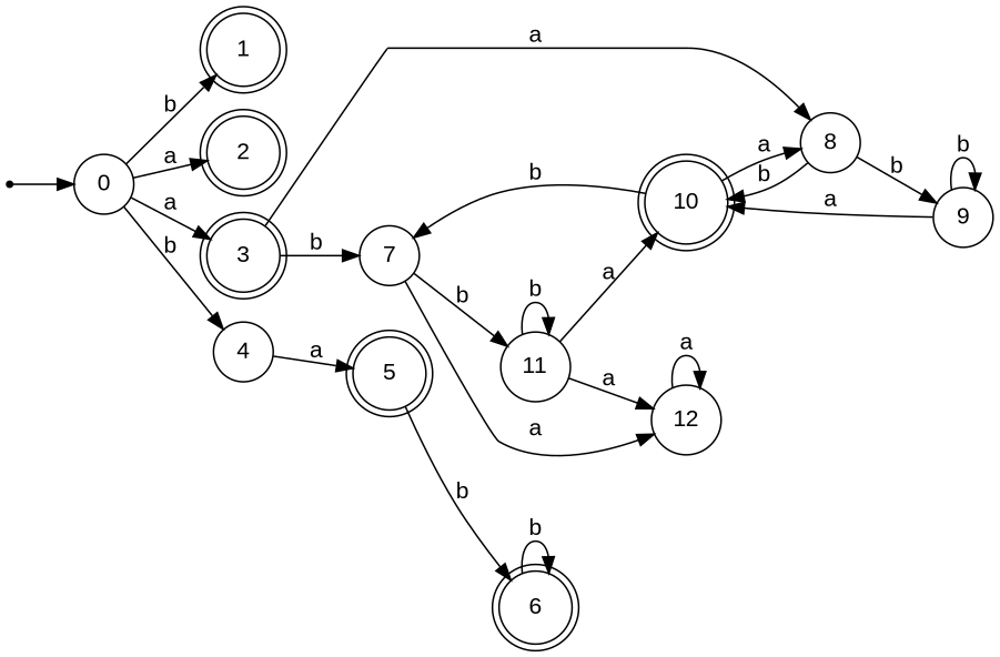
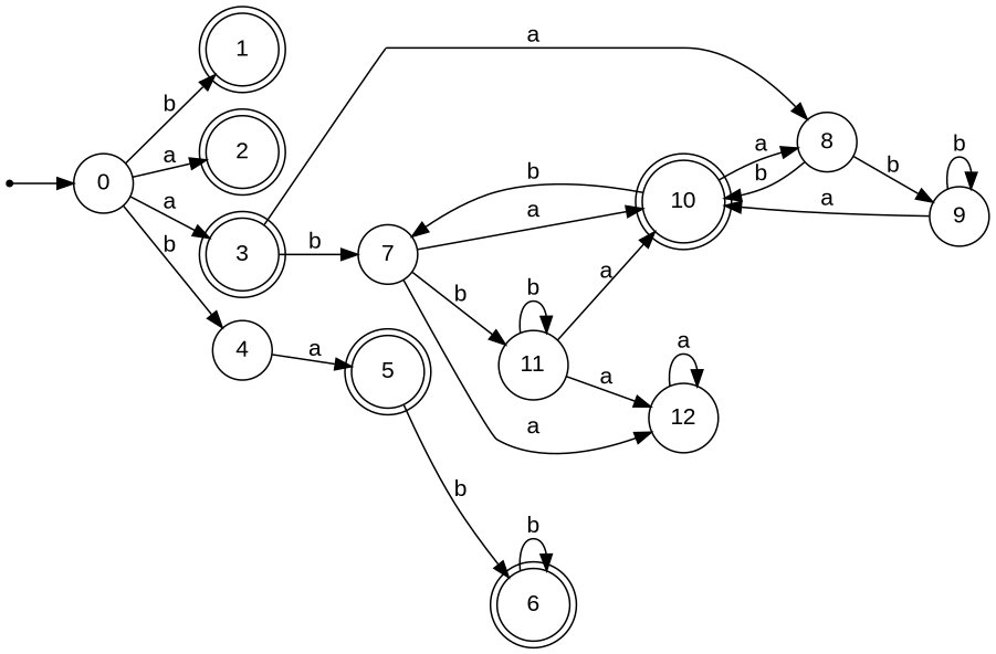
  digraph {
    fontname="Liberation Sans"
    rankdir=LR
    node [fontname="Liberation Sans" shape=circle]
    edge [fontname="Liberation Sans"]
    dummy0 [shape=point]
    0
    1 [shape=doublecircle]
    2 [shape=doublecircle]
    3 [shape=doublecircle]
    4
    7
    8
    5 [shape=doublecircle]
    10 [shape=doublecircle]
    11
    12
    9
    6 [shape=doublecircle]
    dummy0 -> 0
    0 -> 1 [label=b]
    0 -> 2 [label=a]
    0 -> 3 [label=a]
    0 -> 4 [label=b]
    3 -> 7 [label=b]
    3 -> 8 [label=a]
    4 -> 5 [label=a]
+   7 -> 10 [label=a]
    7 -> 11 [label=b]
    7 -> 12 [label=a]
    8 -> 10 [label=b]
    8 -> 9 [label=b]
    5 -> 6 [label=b]
    10 -> 7 [label=b]
    10 -> 8 [label=a]
    11 -> 10 [label=a]
    11 -> 11 [label=b]
    11 -> 12 [label=a]
    12 -> 12 [label=a]
    9 -> 10 [label=a]
    9 -> 9 [label=b]
    6 -> 6 [label=b]
  }
